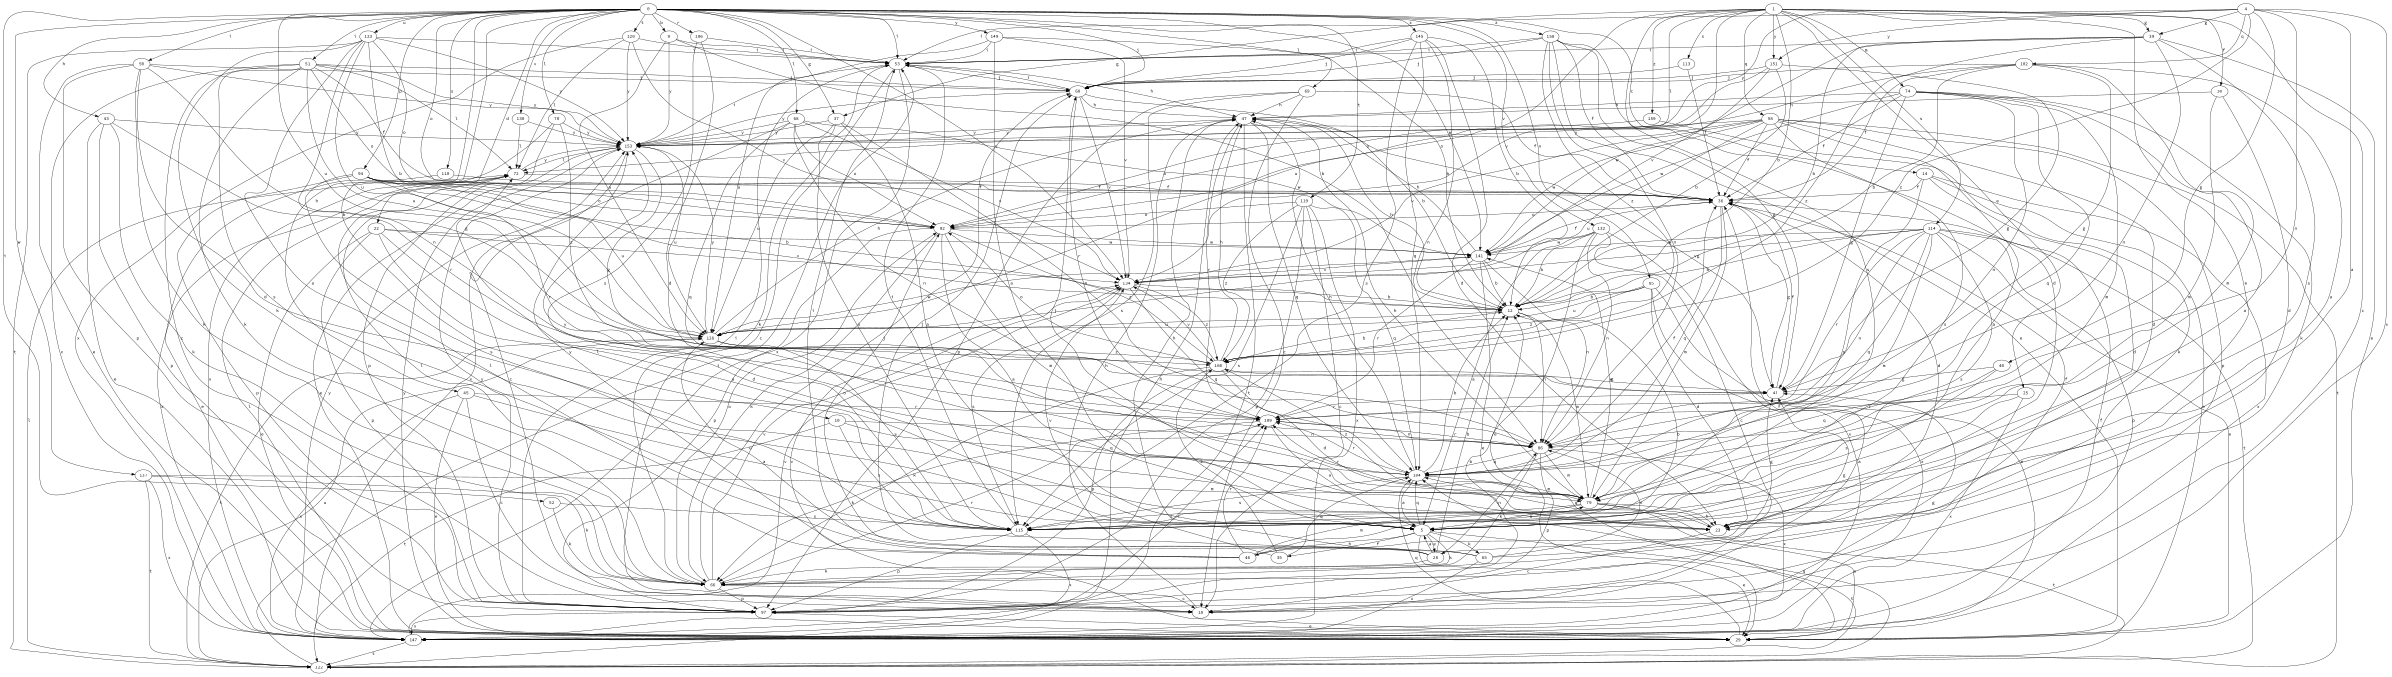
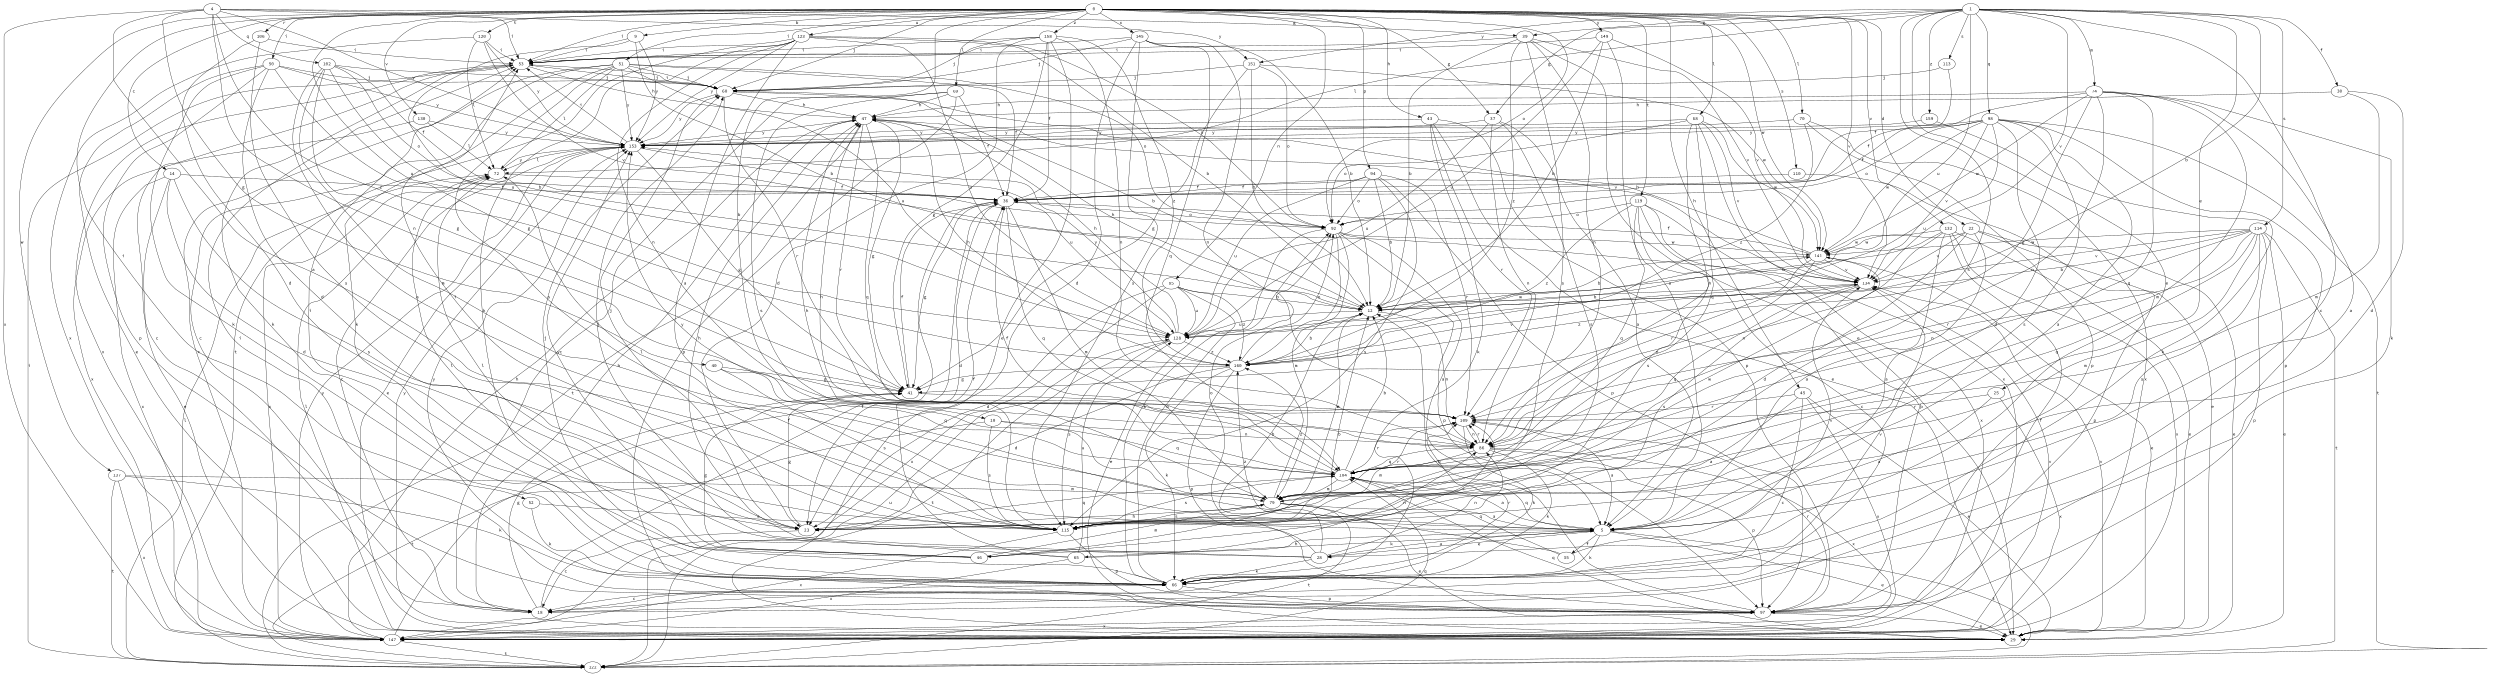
  strict digraph {
    fontname="Source Code Pro"
    node [fontname="Source Code Pro"]
    edge [fontname="Source Code Pro"]
    0
    9
    10
    14
    22
    37
    43
    45
    50
    51
    52
    53
    60
    68
    69
    70
    85
    92
    94
    106
    110
    119
    120
    123
    128
    130
    132
    134
    137
    141
    145
    149
    158
    12
    153
    115
    86
    104
    122
    147
    29
    23
    36
    5
    97
    66
    109
    18
    41
    72
    47
    160
    79
    1
    25
    28
    30
    39
    74
    98
    113
    114
    151
    159
    4
    40
    102
    35
    46
    65
    0 -> 9 [label=b]
    0 -> 10 [label=b]
    0 -> 14 [label=c]
    0 -> 22 [label=d]
    0 -> 37 [label=g]
    0 -> 43 [label=h]
    0 -> 45 [label=h]
    0 -> 50 [label=i]
    0 -> 51 [label=i]
    0 -> 52 [label=i]
    0 -> 53 [label=i]
    0 -> 60 [label=j]
    0 -> 68 [label=l]
    0 -> 69 [label=l]
    0 -> 70 [label=l]
    0 -> 85 [label=n]
    0 -> 92 [label=o]
    0 -> 94 [label=p]
    0 -> 106 [label=r]
    0 -> 110 [label=s]
    0 -> 119 [label=t]
    0 -> 120 [label=t]
    0 -> 123 [label=u]
    0 -> 128 [label=u]
    0 -> 130 [label=v]
    0 -> 132 [label=v]
    0 -> 134 [label=v]
    0 -> 137 [label=w]
    0 -> 141 [label=w]
    0 -> 145 [label=x]
    0 -> 149 [label=y]
    0 -> 158 [label=z]
    9 -> 53 [label=i]
    9 -> 128 [label=u]
    9 -> 12 [label=b]
    9 -> 153 [label=y]
    10 -> 115 [label=s]
    10 -> 86 [label=n]
    10 -> 104 [label=q]
    10 -> 122 [label=t]
    14 -> 115 [label=s]
    14 -> 147 [label=x]
    14 -> 29 [label=e]
    14 -> 23 [label=d]
    14 -> 36 [label=f]
    22 -> 134 [label=v]
    22 -> 141 [label=w]
    22 -> 29 [label=e]
    22 -> 23 [label=d]
    22 -> 5 [label=a]
    22 -> 97 [label=p]
    37 -> 128 [label=u]
    37 -> 153 [label=y]
    37 -> 115 [label=s]
    37 -> 86 [label=n]
    37 -> 5 [label=a]
    43 -> 153 [label=y]
    43 -> 29 [label=e]
    43 -> 97 [label=p]
    43 -> 66 [label=k]
    43 -> 109 [label=r]
    45 -> 147 [label=x]
    45 -> 29 [label=e]
    45 -> 5 [label=a]
    45 -> 109 [label=r]
    45 -> 18 [label=c]
    50 -> 60 [label=j]
    50 -> 153 [label=y]
    50 -> 29 [label=e]
    50 -> 23 [label=d]
    50 -> 97 [label=p]
    50 -> 66 [label=k]
    50 -> 41 [label=g]
    51 -> 60 [label=j]
    51 -> 92 [label=o]
    51 -> 128 [label=u]
    51 -> 153 [label=y]
    51 -> 115 [label=s]
    51 -> 147 [label=x]
    51 -> 36 [label=f]
    51 -> 66 [label=k]
    51 -> 18 [label=c]
    51 -> 72 [label=l]
    52 -> 115 [label=s]
    52 -> 66 [label=k]
    53 -> 60 [label=j]
    53 -> 147 [label=x]
    53 -> 66 [label=k]
    53 -> 18 [label=c]
    53 -> 47 [label=h]
    60 -> 53 [label=i]
    60 -> 134 [label=v]
    60 -> 12 [label=b]
    60 -> 153 [label=y]
    60 -> 109 [label=r]
    60 -> 47 [label=h]
    68 -> 92 [label=o]
    68 -> 134 [label=v]
    68 -> 141 [label=w]
    68 -> 153 [label=y]
    68 -> 86 [label=n]
    68 -> 104 [label=q]
    68 -> 147 [label=x]
    69 -> 115 [label=s]
    69 -> 36 [label=f]
    69 -> 97 [label=p]
    69 -> 18 [label=c]
    69 -> 47 [label=h]
    70 -> 153 [label=y]
    70 -> 147 [label=x]
    70 -> 97 [label=p]
    70 -> 160 [label=z]
    85 -> 128 [label=u]
    85 -> 12 [label=b]
    85 -> 147 [label=x]
    85 -> 29 [label=e]
    85 -> 23 [label=d]
    85 -> 160 [label=z]
    92 -> 141 [label=w]
    92 -> 5 [label=a]
    92 -> 97 [label=p]
    92 -> 66 [label=k]
    92 -> 160 [label=z]
    92 -> 79 [label=m]
    94 -> 92 [label=o]
    94 -> 128 [label=u]
    94 -> 12 [label=b]
    94 -> 115 [label=s]
    94 -> 36 [label=f]
    94 -> 97 [label=p]
    94 -> 109 [label=r]
    106 -> 53 [label=i]
    106 -> 115 [label=s]
    106 -> 23 [label=d]
    110 -> 29 [label=e]
    110 -> 36 [label=f]
    119 -> 92 [label=o]
    119 -> 115 [label=s]
    119 -> 104 [label=q]
    119 -> 147 [label=x]
    119 -> 97 [label=p]
    119 -> 18 [label=c]
    119 -> 160 [label=z]
    120 -> 53 [label=i]
    120 -> 134 [label=v]
    120 -> 153 [label=y]
    120 -> 147 [label=x]
    120 -> 72 [label=l]
    123 -> 53 [label=i]
    123 -> 92 [label=o]
    123 -> 128 [label=u]
    123 -> 12 [label=b]
    123 -> 153 [label=y]
    123 -> 86 [label=n]
    123 -> 122 [label=t]
    123 -> 5 [label=a]
    123 -> 66 [label=k]
    128 -> 141 [label=w]
    128 -> 153 [label=y]
    128 -> 115 [label=s]
    128 -> 122 [label=t]
    128 -> 47 [label=h]
    128 -> 160 [label=z]
    130 -> 153 [label=y]
+   130 -> 147 [label=x]
    130 -> 72 [label=l]
    132 -> 141 [label=w]
    132 -> 12 [label=b]
    132 -> 86 [label=n]
    132 -> 147 [label=x]
    132 -> 29 [label=e]
    132 -> 5 [label=a]
-   132 -> 18 [label=c]
+   132 -> 18 [label=f]
    134 -> 12 [label=b]
    134 -> 115 [label=s]
    134 -> 104 [label=q]
    134 -> 160 [label=z]
    137 -> 122 [label=t]
    137 -> 147 [label=x]
    137 -> 66 [label=k]
    137 -> 79 [label=m]
    141 -> 134 [label=v]
    141 -> 12 [label=b]
    141 -> 86 [label=n]
    141 -> 29 [label=e]
    141 -> 36 [label=f]
    141 -> 109 [label=r]
    141 -> 47 [label=h]
    145 -> 53 [label=i]
    145 -> 60 [label=j]
    145 -> 12 [label=b]
    145 -> 115 [label=s]
    145 -> 86 [label=n]
    145 -> 104 [label=q]
    145 -> 23 [label=d]
    149 -> 53 [label=i]
    149 -> 128 [label=u]
    149 -> 134 [label=v]
    149 -> 12 [label=b]
    149 -> 5 [label=a]
    158 -> 53 [label=i]
    158 -> 60 [label=j]
    158 -> 86 [label=n]
    158 -> 29 [label=e]
    158 -> 23 [label=d]
    158 -> 36 [label=f]
    158 -> 41 [label=g]
    158 -> 160 [label=z]
    12 -> 128 [label=u]
    12 -> 86 [label=n]
    12 -> 47 [label=h]
    12 -> 79 [label=m]
    153 -> 53 [label=i]
    153 -> 128 [label=u]
    153 -> 29 [label=e]
    153 -> 18 [label=c]
    153 -> 41 [label=g]
    153 -> 72 [label=l]
    115 -> 53 [label=i]
    115 -> 147 [label=x]
    115 -> 97 [label=p]
    115 -> 72 [label=l]
    86 -> 104 [label=q]
    86 -> 147 [label=x]
    86 -> 97 [label=p]
    86 -> 66 [label=k]
    86 -> 109 [label=r]
    86 -> 79 [label=m]
    104 -> 12 [label=b]
    104 -> 115 [label=s]
    104 -> 36 [label=f]
    104 -> 5 [label=a]
    104 -> 109 [label=r]
    104 -> 47 [label=h]
    104 -> 79 [label=m]
    122 -> 53 [label=i]
    122 -> 128 [label=u]
    122 -> 104 [label=q]
    122 -> 72 [label=l]
    147 -> 134 [label=v]
    147 -> 153 [label=y]
    147 -> 122 [label=t]
    147 -> 36 [label=f]
    147 -> 47 [label=h]
    29 -> 134 [label=v]
    29 -> 153 [label=y]
    29 -> 104 [label=q]
    29 -> 72 [label=l]
    23 -> 60 [label=j]
    23 -> 104 [label=q]
    23 -> 18 [label=c]
    23 -> 41 [label=g]
    36 -> 92 [label=o]
    36 -> 104 [label=q]
    36 -> 23 [label=d]
    36 -> 41 [label=g]
    36 -> 79 [label=m]
    5 -> 104 [label=q]
    5 -> 122 [label=t]
    5 -> 29 [label=e]
    5 -> 66 [label=k]
    5 -> 28 [label=e]
    5 -> 35 [label=f]
    5 -> 46 [label=h]
    5 -> 65 [label=k]
    97 -> 53 [label=i]
    97 -> 12 [label=b]
    97 -> 153 [label=y]
    97 -> 147 [label=x]
    97 -> 29 [label=e]
    97 -> 109 [label=r]
    66 -> 60 [label=j]
    66 -> 92 [label=o]
    66 -> 134 [label=v]
    66 -> 97 [label=p]
    66 -> 109 [label=r]
    66 -> 18 [label=c]
    109 -> 86 [label=n]
    109 -> 5 [label=a]
    109 -> 66 [label=k]
    18 -> 36 [label=f]
    18 -> 41 [label=g]
    18 -> 47 [label=h]
    41 -> 36 [label=f]
    41 -> 109 [label=r]
    72 -> 153 [label=y]
    72 -> 147 [label=x]
    72 -> 36 [label=f]
    47 -> 153 [label=y]
    47 -> 104 [label=q]
    47 -> 122 [label=t]
    47 -> 109 [label=r]
    47 -> 41 [label=g]
    160 -> 92 [label=o]
    160 -> 134 [label=v]
    160 -> 12 [label=b]
    160 -> 23 [label=d]
    160 -> 97 [label=p]
    160 -> 66 [label=k]
    160 -> 41 [label=g]
    160 -> 47 [label=h]
    79 -> 141 [label=w]
    79 -> 153 [label=y]
    79 -> 115 [label=s]
    79 -> 122 [label=t]
    79 -> 29 [label=e]
    79 -> 23 [label=h]
    79 -> 5 [label=a]
    79 -> 109 [label=r]
    79 -> 47 [label=h]
    79 -> 160 [label=z]
    1 -> 37 [label=g]
    1 -> 128 [label=u]
    1 -> 134 [label=v]
    1 -> 12 [label=b]
    1 -> 115 [label=s]
    1 -> 18 [label=c]
    1 -> 72 [label=l]
    1 -> 25 [label=e]
    1 -> 28 [label=e]
    1 -> 30 [label=f]
    1 -> 39 [label=g]
    1 -> 74 [label=m]
    1 -> 98 [label=q]
    1 -> 113 [label=s]
    1 -> 114 [label=s]
    1 -> 151 [label=y]
    1 -> 159 [label=z]
    25 -> 147 [label=x]
    25 -> 5 [label=a]
    25 -> 109 [label=r]
    28 -> 92 [label=o]
    28 -> 12 [label=b]
    28 -> 86 [label=n]
    28 -> 5 [label=a]
    28 -> 66 [label=k]
    28 -> 72 [label=l]
    28 -> 47 [label=h]
    30 -> 23 [label=d]
    30 -> 47 [label=h]
    30 -> 79 [label=m]
    39 -> 53 [label=i]
    39 -> 134 [label=v]
    39 -> 12 [label=b]
    39 -> 115 [label=s]
    39 -> 86 [label=n]
    39 -> 29 [label=e]
    39 -> 160 [label=z]
    74 -> 141 [label=w]
    74 -> 86 [label=n]
    74 -> 104 [label=q]
    74 -> 36 [label=f]
    74 -> 5 [label=a]
    74 -> 66 [label=k]
    74 -> 41 [label=g]
    74 -> 47 [label=h]
    74 -> 79 [label=m]
    98 -> 92 [label=o]
    98 -> 128 [label=u]
    98 -> 134 [label=v]
    98 -> 141 [label=w]
    98 -> 153 [label=y]
    98 -> 115 [label=s]
    98 -> 122 [label=t]
    98 -> 23 [label=d]
    98 -> 36 [label=f]
    98 -> 5 [label=a]
    98 -> 97 [label=p]
    113 -> 60 [label=j]
    113 -> 36 [label=f]
    114 -> 134 [label=v]
    114 -> 141 [label=w]
    114 -> 12 [label=b]
    114 -> 115 [label=s]
    114 -> 86 [label=n]
    114 -> 104 [label=q]
    114 -> 122 [label=t]
    114 -> 29 [label=e]
    114 -> 97 [label=p]
    114 -> 109 [label=r]
    114 -> 79 [label=m]
    151 -> 60 [label=j]
    151 -> 92 [label=o]
    151 -> 141 [label=w]
    151 -> 12 [label=b]
    151 -> 41 [label=g]
    159 -> 153 [label=y]
    159 -> 66 [label=k]
    4 -> 53 [label=i]
    4 -> 153 [label=y]
    4 -> 86 [label=n]
    4 -> 147 [label=x]
    4 -> 5 [label=a]
    4 -> 160 [label=z]
    4 -> 39 [label=g]
    4 -> 151 [label=y]
    4 -> 40 [label=g]
    4 -> 102 [label=q]
    40 -> 115 [label=s]
    40 -> 104 [label=q]
    40 -> 41 [label=g]
    102 -> 60 [label=j]
    102 -> 92 [label=o]
    102 -> 12 [label=b]
    102 -> 36 [label=f]
    102 -> 5 [label=a]
    102 -> 41 [label=g]
    102 -> 79 [label=m]
    35 -> 134 [label=v]
    35 -> 104 [label=q]
    35 -> 160 [label=z]
    46 -> 53 [label=i]
    46 -> 12 [label=b]
    46 -> 153 [label=y]
    46 -> 109 [label=r]
    46 -> 41 [label=g]
    46 -> 72 [label=l]
    46 -> 79 [label=m]
    65 -> 60 [label=j]
    65 -> 128 [label=u]
    65 -> 86 [label=n]
    65 -> 147 [label=x]
    65 -> 36 [label=f]
  }
